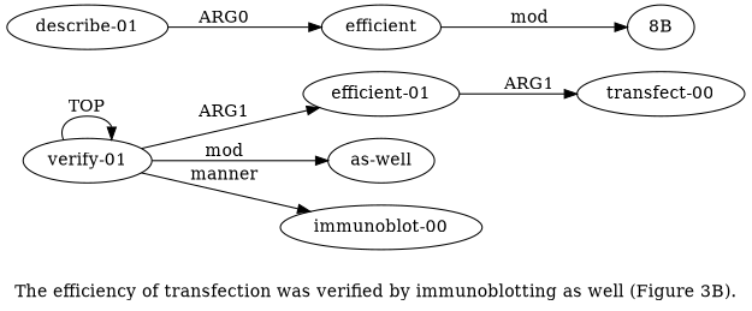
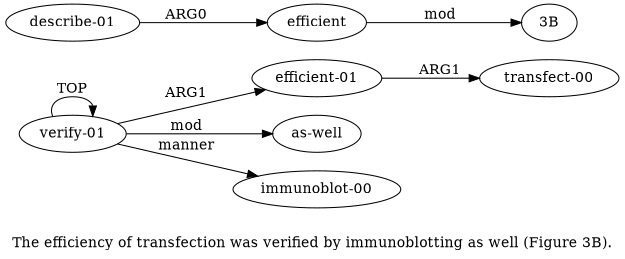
  digraph {
    label="The efficiency of transfection was verified by immunoblotting as well (Figure 3B)."
    rankdir=LR
    node [color=black]
    edge [color=black gold_label=ARG1 test_label=ARG1]
    n1 [gold_ind=1 gold_label="efficient-01" label="efficient-01" test_ind=1 test_label="efficient-01"]
    n2 [gold_ind=2 gold_label="transfect-00" label="transfect-00" test_ind=2 test_label="transfect-00"]
    n3 [gold_ind=0 gold_label="verify-01" label="verify-01" test_ind=0 test_label="verify-01"]
    n4 [gold_ind=3 gold_label="as-well" label="as-well" test_ind=3 test_label="as-well"]
    n5 [gold_ind=6 gold_label="immunoblot-00" label="immunoblot-00" test_ind=6 test_label="immunoblot-00"]
    n6 [gold_ind=5 gold_label=figure label=efficient test_ind=5 test_label=figure]
-   n7 [gold_ind=-1 gold_label="3B" label="8B" test_ind=-1 test_label="3B"]
+   n7 [gold_ind=-1 gold_label="3B" label="3B" test_ind=-1 test_label="3B"]
    n8 [gold_ind=4 gold_label="describe-01" label="describe-01" test_ind=4 test_label="describe-01"]
    n1 -> n2 [label=ARG1]
    n3 -> n1 [label=ARG1]
    n3 -> n3 [gold_label=TOP label=TOP test_label=TOP]
    n3 -> n4 [gold_label=mod label=mod test_label=mod]
    n3 -> n5 [gold_label=manner label=manner test_label=manner]
    n6 -> n7 [gold_label=mod label=mod test_label=mod]
    n8 -> n6 [gold_label=ARG0 label=ARG0 test_label=ARG0]
  }
